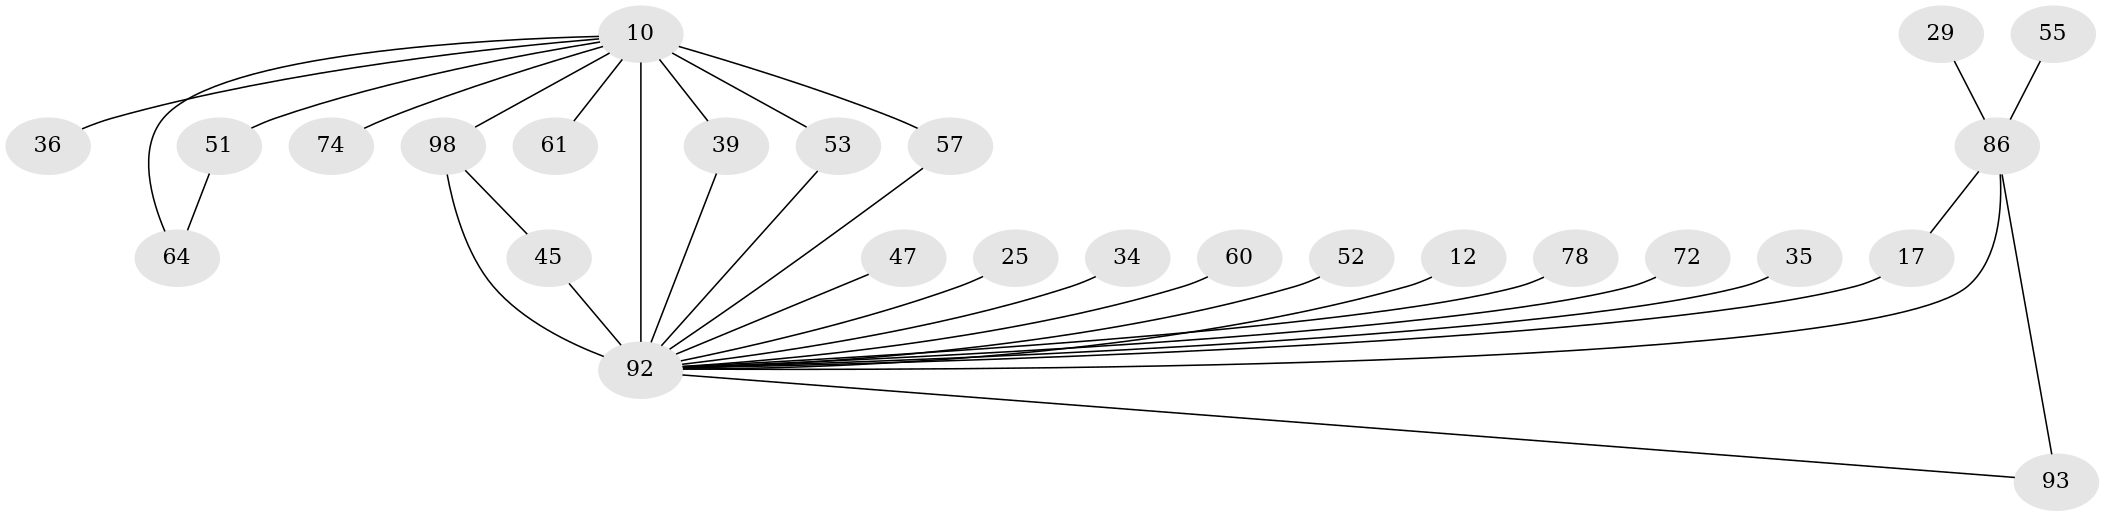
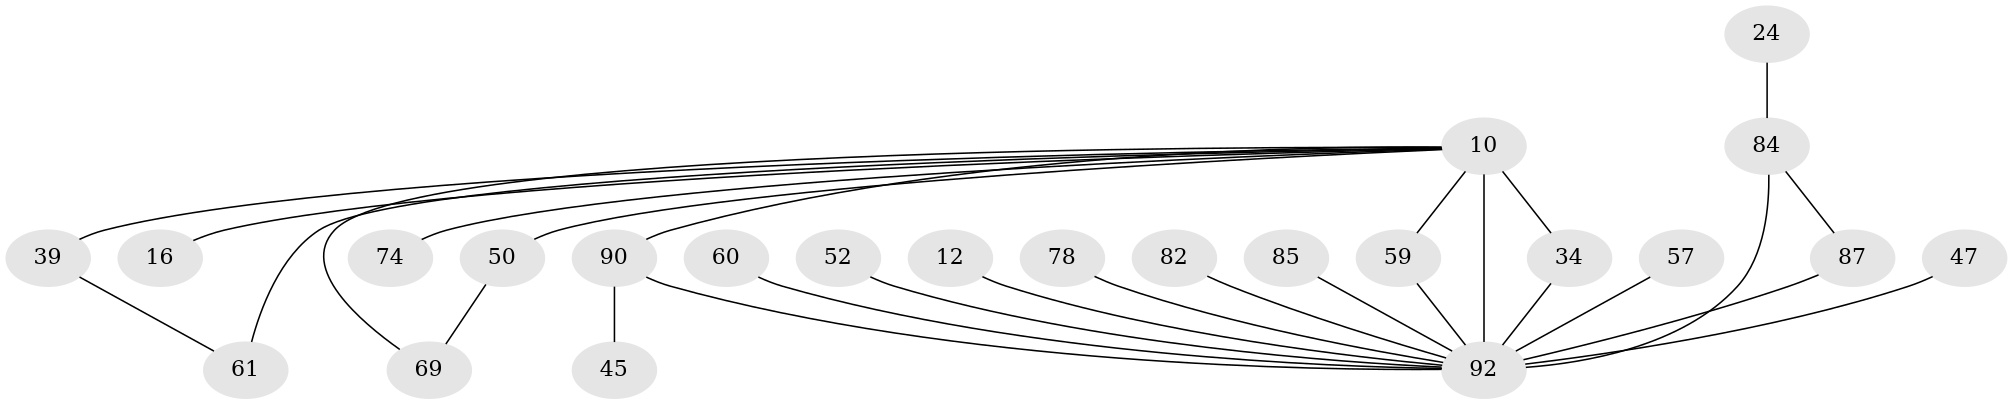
  graph {
    node [color=gray90 style=filled]
    10 [super="+6+9"]
    n2 [label=39]
-   36
-   51 [super="+34"]
-   53
+   36 [label=16]
+   51 [super="+34" label=50]
+   53 [label=59]
    n6 [label=74 super="+15"]
    57
    n8 [label=61]
-   69 [label=64]
-   90 [label=98]
+   69
+   90
    92 [super="+27+78+74+83+91"]
    45
-   84 [super="+5" label=86]
-   55
-   93 [super="+31+70"]
-   87 [label=17]
+   84 [super="+5"]
+   87
    n17 [label=47]
-   25
-   29
+   29 [label=24]
    n20 [label=34]
    n21 [label=60]
    n22 [label=52]
    n23 [label=12]
    n24 [label=78]
-   82 [super="+40" label=72]
-   85 [label=35]
+   82 [super="+40"]
+   85
    10 -- n2
    10 -- 36 [weight=2]
    10 -- 51 [weight=2]
    10 -- 53
    10 -- n6 [weight=3]
-   10 -- 57 [weight=2]
+   10 -- n20 [weight=2]
    10 -- n8 [weight=2]
    10 -- 69
    10 -- 90
    10 -- 92 [weight=51]
-   n2 -- 92
+   n2 -- n8
    51 -- 69
    53 -- 92
    57 -- 92
    90 -- 92
    90 -- 45
-   92 -- 93
-   45 -- 92
    84 -- 92 [weight=16]
-   84 -- 93 [weight=3]
    84 -- 87
-   55 -- 84
    87 -- 92
    n17 -- 92
-   25 -- 92 [weight=2]
    29 -- 84
    n20 -- 92 [weight=2]
    n21 -- 92
    n22 -- 92 [weight=2]
    n23 -- 92 [weight=2]
    n24 -- 92 [weight=2]
    82 -- 92 [weight=5]
    85 -- 92 [weight=2]
  }
